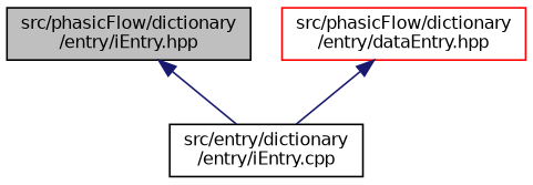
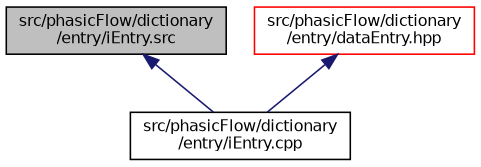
  digraph {
    node [color=black fillcolor=white fontname=Helvetica fontsize=10 shape=record style=filled]
    edge [color=midnightblue dir=back fontname=Helvetica fontsize=10 labelfontname=Helvetica labelfontsize=10 style=solid]
-   n1 [fillcolor=grey75 fontcolor=black height=0.2 label="src/phasicFlow/dictionary\l/entry/iEntry.hpp" width=0.4]
-   n2 [height=0.2 label="src/entry/dictionary\l/entry/iEntry.cpp" width=0.4]
+   n1 [fillcolor=grey75 fontcolor=black height=0.2 label="src/phasicFlow/dictionary\l/entry/iEntry.src" width=0.4]
+   n2 [height=0.2 label="src/phasicFlow/dictionary\l/entry/iEntry.cpp" width=0.4]
    n3 [color=red height=0.2 label="src/phasicFlow/dictionary\l/entry/dataEntry.hpp" width=0.4]
    n1 -> n2
    n3 -> n2
  }
